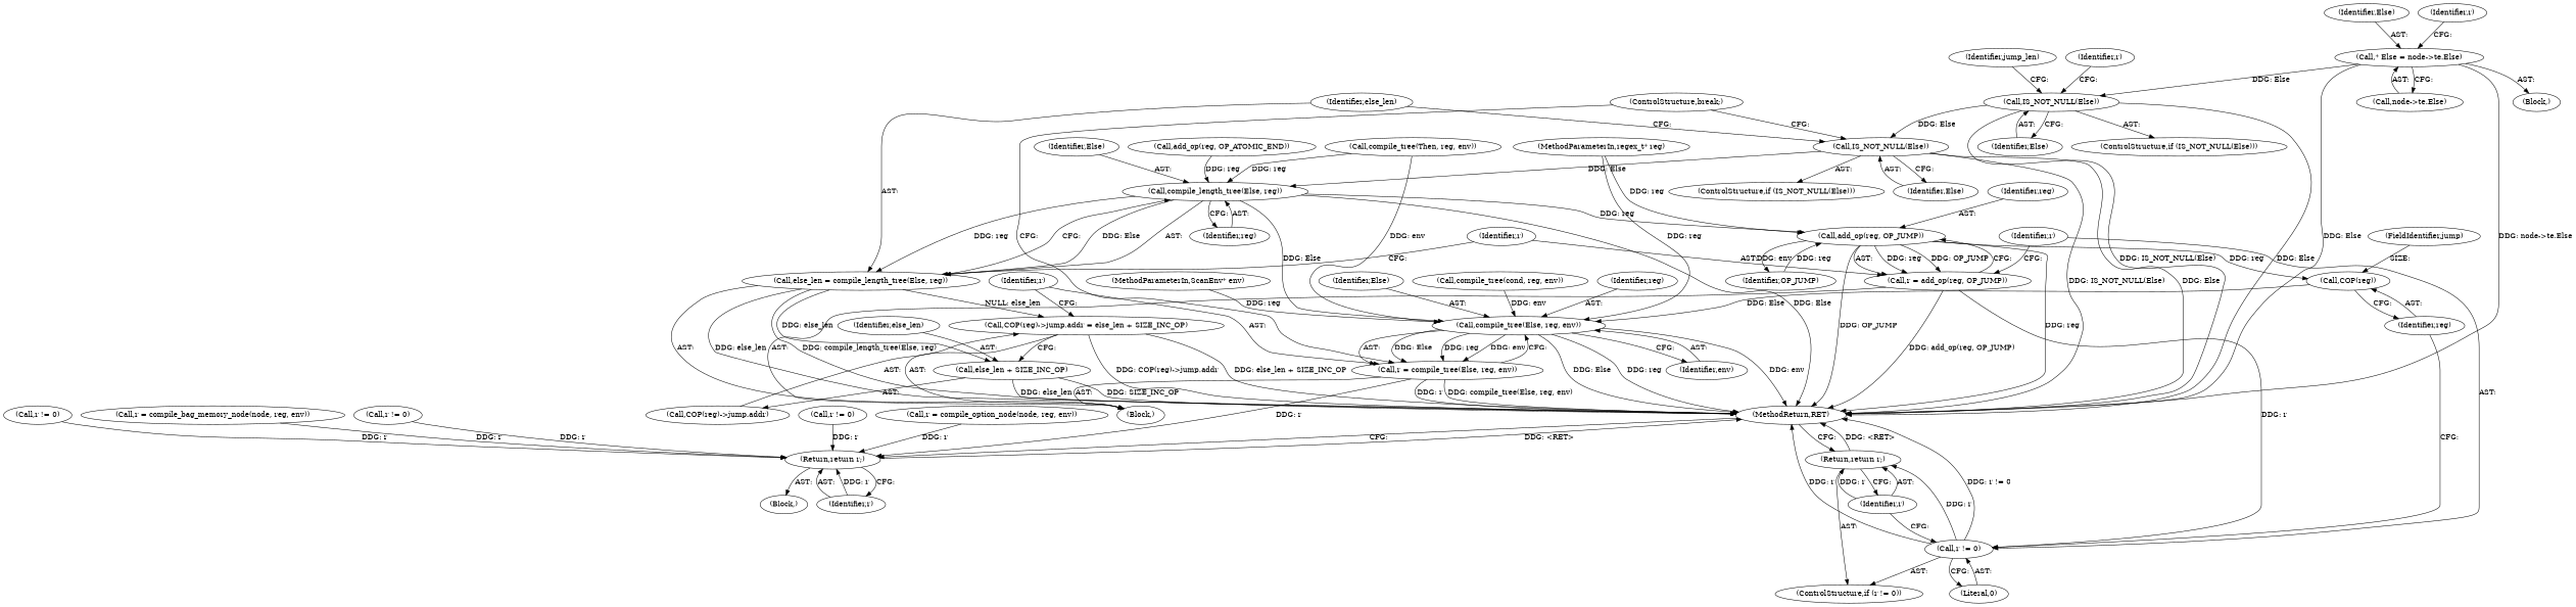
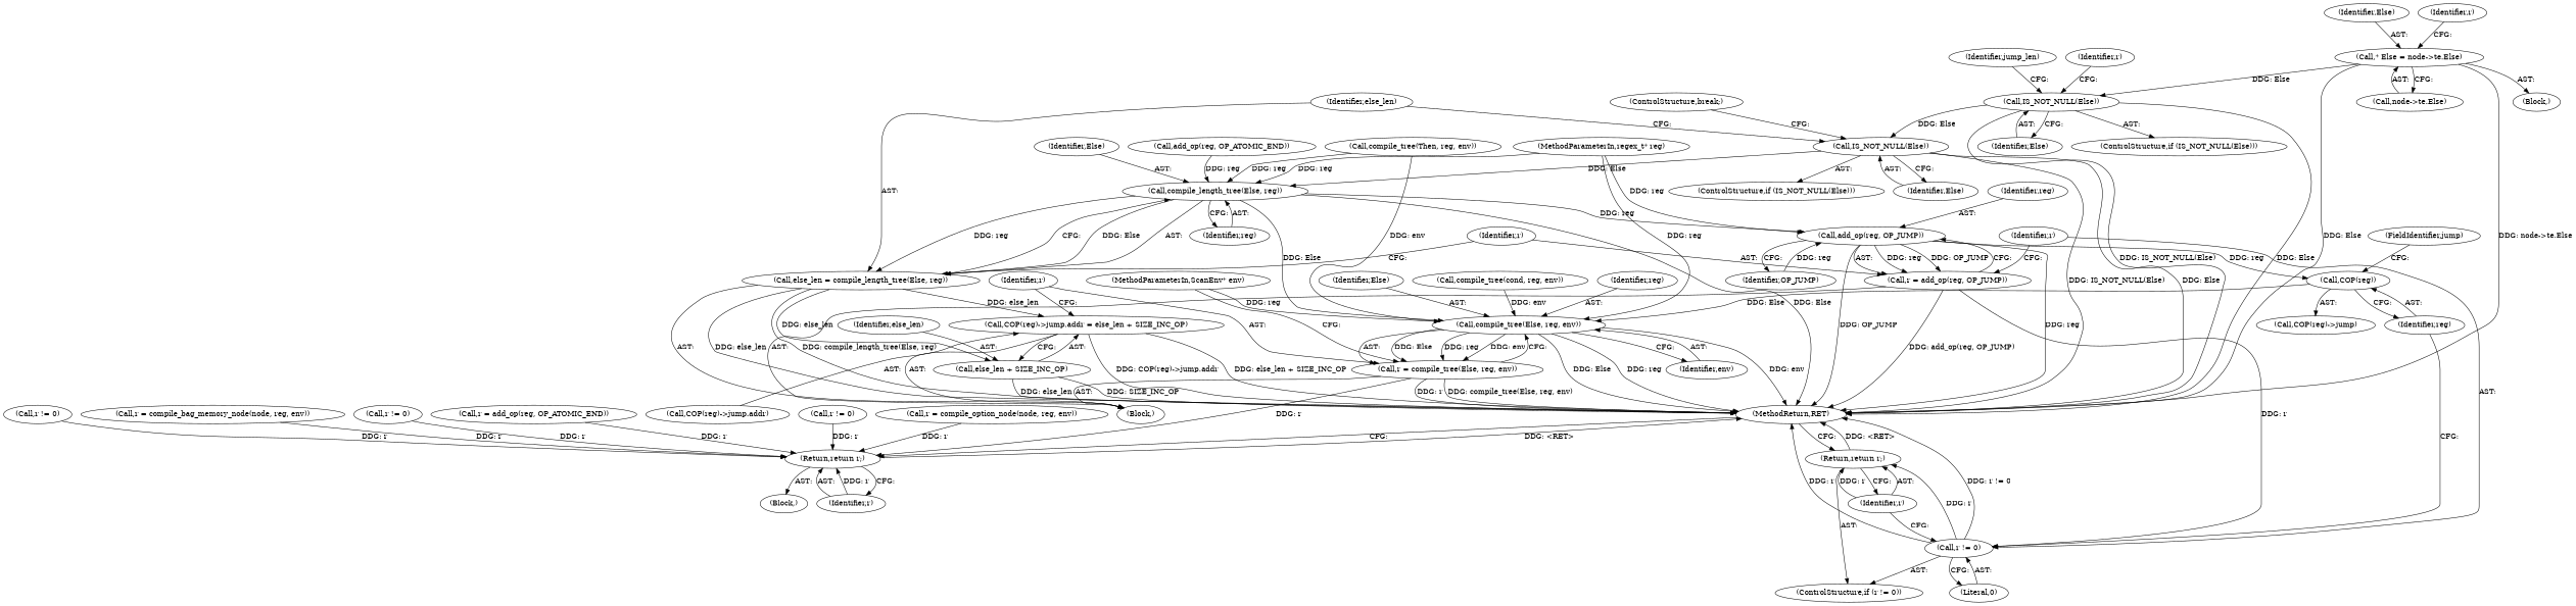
  digraph {
    n1 [label="(Call,* Else = node->te.Else)"]
    n2 [label="(Call,IS_NOT_NULL(Else))"]
    n3 [label="(MethodReturn,RET)"]
    n4 [label="(Call,node->te.Else)"]
    n5 [label="(Block,)"]
    n6 [label="(Call,IS_NOT_NULL(Else))"]
    n7 [label="(Identifier,Else)"]
    n8 [label="(ControlStructure,if (IS_NOT_NULL(Else)))"]
    n9 [label="(Return,return r;)"]
    n10 [label="(Return,return r;)"]
    n11 [label="(Call,compile_length_tree(Else, reg))"]
    n12 [label="(ControlStructure,if (IS_NOT_NULL(Else)))"]
    n13 [label="(Identifier,Else)"]
    n14 [label="(Call,else_len = compile_length_tree(Else, reg))"]
    n15 [label="(Call,add_op(reg, OP_JUMP))"]
    n16 [label="(Call,compile_tree(Else, reg, env))"]
    n17 [label="(Identifier,reg)"]
    n18 [label="(Call,COP(reg)->jump.addr = else_len + SIZE_INC_OP)"]
    n19 [label="(Call,else_len + SIZE_INC_OP)"]
    n20 [label="(Block,)"]
    n21 [label="(Call,r = add_op(reg, OP_JUMP))"]
    n22 [label="(Call,COP(reg))"]
    n23 [label="(Identifier,OP_JUMP)"]
    n24 [label="(Call,r = compile_tree(Else, reg, env))"]
    n25 [label="(Identifier,env)"]
    n26 [label="(Call,r != 0)"]
+   n27 [label="(Call,COP(reg)->jump)"]
    n28 [label="(Identifier,reg)"]
    n29 [label="(ControlStructure,if (r != 0))"]
    n30 [label="(Literal,0)"]
    n31 [label="(Identifier,r)"]
    n32 [label="(Block,)"]
    n33 [label="(Identifier,r)"]
    n34 [label="(Identifier,Else)"]
    n35 [label="(Call,COP(reg)->jump.addr)"]
    n36 [label="(Identifier,jump_len)"]
    n37 [label="(Identifier,Else)"]
    n38 [label="(Call,add_op(reg, OP_ATOMIC_END))"]
    n39 [label="(Identifier,else_len)"]
    n40 [label="(MethodParameterIn,ScanEnv* env)"]
    n41 [label="(Call,r != 0)"]
+   n42 [label="(Call,r = add_op(reg, OP_ATOMIC_END))"]
    n43 [label="(Identifier,else_len)"]
    n44 [label="(Call,r = compile_bag_memory_node(node, reg, env))"]
    n45 [label="(Call,r != 0)"]
    n46 [label="(Identifier,r)"]
    n47 [label="(Call,compile_tree(Then, reg, env))"]
    n48 [label="(Call,r != 0)"]
    n49 [label="(FieldIdentifier,jump)"]
    n50 [label="(Identifier,reg)"]
    n51 [label="(Identifier,r)"]
    n52 [label="(Identifier,Else)"]
    n53 [label="(Call,compile_tree(cond, reg, env))"]
    n54 [label="(Identifier,r)"]
    n55 [label="(Identifier,r)"]
    n56 [label="(Identifier,r)"]
    n57 [label="(MethodParameterIn,regex_t* reg)"]
    n58 [label="(ControlStructure,break;)"]
    n59 [label="(Identifier,reg)"]
    n60 [label="(Call,r = compile_option_node(node, reg, env))"]
    n1 -> n2 [label="DDG: Else"]
    n1 -> n3 [label="DDG: Else"]
    n1 -> n3 [label="DDG: node->te.Else"]
    n1 -> n4 [label="CFG: "]
    n1 -> n5 [label="AST: "]
    n2 -> n3 [label="DDG: IS_NOT_NULL(Else)"]
    n2 -> n3 [label="DDG: Else"]
    n2 -> n6 [label="DDG: Else"]
    n2 -> n7 [label="CFG: "]
    n2 -> n8 [label="AST: "]
    n3 -> n9 [label="CFG: "]
    n3 -> n10 [label="CFG: "]
    n4 -> n1 [label="AST: "]
    n6 -> n3 [label="DDG: Else"]
    n6 -> n3 [label="DDG: IS_NOT_NULL(Else)"]
    n6 -> n11 [label="DDG: Else"]
    n6 -> n12 [label="AST: "]
    n6 -> n13 [label="CFG: "]
    n7 -> n2 [label="AST: "]
    n9 -> n3 [label="DDG: <RET>"]
    n9 -> n29 [label="AST: "]
    n9 -> n31 [label="CFG: "]
    n10 -> n3 [label="DDG: <RET>"]
    n10 -> n32 [label="AST: "]
    n10 -> n33 [label="CFG: "]
    n11 -> n3 [label="DDG: Else"]
    n11 -> n14 [label="AST: "]
    n11 -> n14 [label="DDG: Else"]
    n11 -> n14 [label="DDG: reg"]
    n11 -> n15 [label="DDG: reg"]
    n11 -> n16 [label="DDG: Else"]
    n11 -> n17 [label="CFG: "]
    n13 -> n6 [label="AST: "]
    n14 -> n3 [label="DDG: compile_length_tree(Else, reg)"]
    n14 -> n3 [label="DDG: else_len"]
    n14 -> n11 [label="CFG: "]
-   n14 -> n18 [label="NULL: else_len"]
+   n14 -> n18 [label="DDG: else_len"]
    n14 -> n19 [label="DDG: else_len"]
    n14 -> n20 [label="AST: "]
    n15 -> n3 [label="DDG: OP_JUMP"]
    n15 -> n3 [label="DDG: reg"]
    n15 -> n21 [label="AST: "]
    n15 -> n21 [label="DDG: reg"]
    n15 -> n21 [label="DDG: OP_JUMP"]
    n15 -> n22 [label="DDG: reg"]
-   n15 -> n23 [label="DDG: env"]
+   n15 -> n23 [label="CFG: "]
    n16 -> n3 [label="DDG: Else"]
    n16 -> n3 [label="DDG: env"]
    n16 -> n3 [label="DDG: reg"]
    n16 -> n24 [label="AST: "]
    n16 -> n24 [label="DDG: Else"]
    n16 -> n24 [label="DDG: reg"]
    n16 -> n24 [label="DDG: env"]
    n16 -> n25 [label="CFG: "]
    n17 -> n11 [label="AST: "]
    n18 -> n3 [label="DDG: COP(reg)->jump.addr"]
    n18 -> n3 [label="DDG: else_len + SIZE_INC_OP"]
    n18 -> n19 [label="CFG: "]
    n18 -> n20 [label="AST: "]
    n19 -> n3 [label="DDG: SIZE_INC_OP"]
    n19 -> n3 [label="DDG: else_len"]
-   n19 -> n35 [label="AST: "]
+   n19 -> n18 [label="AST: "]
    n21 -> n3 [label="DDG: add_op(reg, OP_JUMP)"]
    n21 -> n15 [label="CFG: "]
    n21 -> n20 [label="AST: "]
    n21 -> n26 [label="DDG: r"]
    n22 -> n16 [label="DDG: Else"]
+   n22 -> n27 [label="AST: "]
    n22 -> n28 [label="CFG: "]
    n23 -> n15 [label="DDG: reg"]
    n24 -> n3 [label="DDG: compile_tree(Else, reg, env)"]
    n24 -> n3 [label="DDG: r"]
    n24 -> n10 [label="DDG: r"]
    n24 -> n16 [label="CFG: "]
    n24 -> n20 [label="AST: "]
    n25 -> n16 [label="AST: "]
    n26 -> n3 [label="DDG: r != 0"]
    n26 -> n3 [label="DDG: r"]
    n26 -> n9 [label="DDG: r"]
    n26 -> n29 [label="AST: "]
    n26 -> n30 [label="CFG: "]
    n28 -> n22 [label="AST: "]
    n28 -> n26 [label="CFG: "]
    n30 -> n26 [label="AST: "]
    n31 -> n9 [label="AST: "]
    n31 -> n9 [label="DDG: r"]
    n31 -> n26 [label="CFG: "]
    n33 -> n10 [label="AST: "]
    n33 -> n10 [label="DDG: r"]
    n34 -> n11 [label="AST: "]
    n35 -> n18 [label="AST: "]
    n36 -> n2 [label="CFG: "]
    n37 -> n1 [label="AST: "]
    n38 -> n11 [label="DDG: reg"]
    n39 -> n19 [label="AST: "]
    n40 -> n16 [label="DDG: reg"]
    n41 -> n10 [label="DDG: r"]
+   n42 -> n10 [label="DDG: r"]
    n43 -> n6 [label="CFG: "]
    n43 -> n14 [label="AST: "]
    n44 -> n10 [label="DDG: r"]
    n45 -> n10 [label="DDG: r"]
    n46 -> n2 [label="CFG: "]
    n47 -> n11 [label="DDG: reg"]
    n47 -> n16 [label="DDG: env"]
    n48 -> n10 [label="DDG: r"]
-   n49 -> n22 [label="SIZE: "]
+   n49 -> n22 [label="CFG: "]
    n50 -> n15 [label="AST: "]
    n51 -> n18 [label="CFG: "]
    n51 -> n24 [label="AST: "]
    n52 -> n16 [label="AST: "]
    n53 -> n16 [label="DDG: env"]
    n54 -> n14 [label="CFG: "]
    n54 -> n21 [label="AST: "]
    n55 -> n21 [label="CFG: "]
    n55 -> n26 [label="AST: "]
    n56 -> n1 [label="CFG: "]
+   n57 -> n11 [label="DDG: reg"]
    n57 -> n15 [label="DDG: reg"]
    n57 -> n16 [label="DDG: reg"]
    n58 -> n6 [label="CFG: "]
-   n58 -> n24 [label="CFG: "]
+   n40 -> n24 [label="CFG: "]
    n59 -> n16 [label="AST: "]
    n60 -> n10 [label="DDG: r"]
  }
